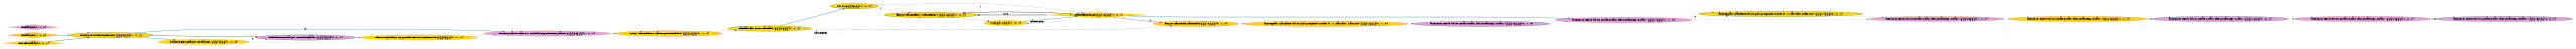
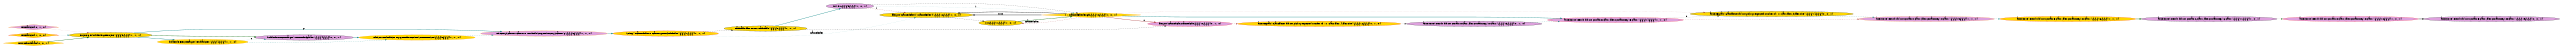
  digraph {
    rankdir=LR
    node [color=black fillcolor=gold shape=ellipse style=filled]
    edge [color=teal style=bold]
    n1 [color=darkorange fillcolor=plum label="testBasicSet['0', '1', '0']" shape=diamond]
    n2 [label="Project p = buildRule.getProject()@@@3@@@['1', '1', '1']"]
    n3 [fillcolor=plum label="buildRule.executeTarget(\"testmethodparam\")@@@4@@@['0', '0', '1']"]
    n4 [color=darkorange fillcolor=plum label="DirectoryScanner scanner = resultFileSet.getDirectoryScanner(p)@@@6@@@['1', '1', '1']"]
    n5 [color=darkorange label="buildRule.executeTarget(\"testbasicset\")@@@4@@@['1', '1', '0']"]
    n6 [color=darkorange fillcolor=plum label="assertTrue(\"Result did not contain A.class\",files.containsKey(\"A.class\"))@@@15@@@['1', '1', '1']"]
    n7 [color=red label="assertTrue(\"Result did not contain B.class\",files.containsKey(\"B.class\"))@@@16@@@['1', '1', '1']"]
    n8 [fillcolor=plum label="assertTrue(\"Result did not contain C.class\",files.containsKey(\"C.class\"))@@@17@@@['1', '0', '1']"]
-   n9 [label="int i = 0@@@9@@@['1', '0', '1']"]
+   n9 [fillcolor=plum label="int i = 0@@@9@@@['1', '0', '1']"]
    n10 [label="files.put(scannedFiles(i(,scannedFiles(i()@@@12@@@['1', '0', '1']"]
    n11 [color=darkorange label="i < scannedFiles.length@@@10@@@['1', '0', '1']" shape=diamond]
-   n12 [color=darkorange label="++i@@@11@@@['1', '0', '1']"]
+   n12 [label="++i@@@11@@@['1', '0', '1']"]
    n13 [color=red fillcolor=plum label="assertTrue(\"Result did not contain B.class\",files.containsKey(\"B.class\"))@@@14@@@['1', '1', '0']"]
    n14 [label="assertEquals(\"Classfileset did not pick up expected number of \" + \"class files\",5,files.size())@@@14@@@['0', '0', '1']"]
-   n15 [color=red label="files.put(scannedFile,scannedFile)@@@10@@@['0', '1', '0']"]
+   n15 [color=red fillcolor=plum label="files.put(scannedFile,scannedFile)@@@10@@@['0', '1', '0']"]
    n16 [color=darkorange label="FileSet resultFileSet = p.getReference(RESULT_FILESET)@@@5@@@['1', '1', '1']"]
    n17 [color=red fillcolor=plum label="assertTrue(\"Result did not contain D.class\",files.containsKey(\"D.class\"))@@@18@@@['1', '0', '1']"]
    n18 [fillcolor=plum label="assertTrue(\"Result did not contain E.class\",files.containsKey(\"E.class\"))@@@19@@@['0', '0', '1']"]
    n19 [fillcolor=plum label="assertTrue(\"Result did not contain A.class\",files.containsKey(\"A.class\"))@@@13@@@['0', '1', '0']"]
    n20 [color=red label="testBasicSet['1', '0', '0']" shape=diamond]
    n21 [color=red label="assertEquals(\"Classfileset did not pick up expected number of \" + \"class files\",4,files.size())@@@12@@@['0', '1', '0']"]
    n22 [color=red label="String(( scannedFiles = scanner.getIncludedFiles()@@@7@@@['1', '1', '1']"]
    n23 [label="Hashtable files = new Hashtable()@@@8@@@['1', '1', '1']"]
    n24 [color=darkorange label="testMethodParam['0', '0', '1']" shape=diamond]
    n1 -> n2 [color=brown style=dotted]
    n2 -> n3 [color=darkgreen]
    n2 -> n4 [label=p]
    n2 -> n5
    n3 -> n16
    n4 -> n22
    n5 -> n3 [label=0 style=dotted]
    n5 -> n16 [style=dashed]
    n6 -> n7 [style=dashed]
    n7 -> n8 [color=darkgreen]
    n8 -> n17 [color=darkgreen style=dotted]
    n9 -> n10 [color=brown label=i style=dashed]
    n9 -> n11 [label=i style=dotted]
    n9 -> n11 [color=black style=dashed]
    n10 -> n12 [color=black style=dashed]
    n11 -> n10 [color=black]
    n11 -> n10 [color=black label=true]
    n11 -> n12 [color=brown label=scannedFiles style=dashed]
    n11 -> n13
    n11 -> n14 [color=brown style=dotted]
    n11 -> n15 [color=brown label=0]
-   n12 -> n11
+   n12 -> n11 [color=darkgreen]
    n13 -> n6 [color=brown style=dashed]
    n13 -> n14 [color=black label=0 style=dotted]
    n14 -> n6 [style=dashed]
    n15 -> n21 [color=brown style=dashed]
    n16 -> n4 [style=dashed]
    n17 -> n18 [color=black]
    n19 -> n13 [style=dashed]
-   n20 -> n2
+   n20 -> n2 [style=dotted]
    n21 -> n19 [color=black style=dotted]
    n22 -> n10 [label=scannedFiles style=dotted]
    n22 -> n23 [color=black style=dashed]
    n23 -> n9
    n23 -> n15 [color=black style=dashed]
    n24 -> n2 [color=darkgreen]
  }
